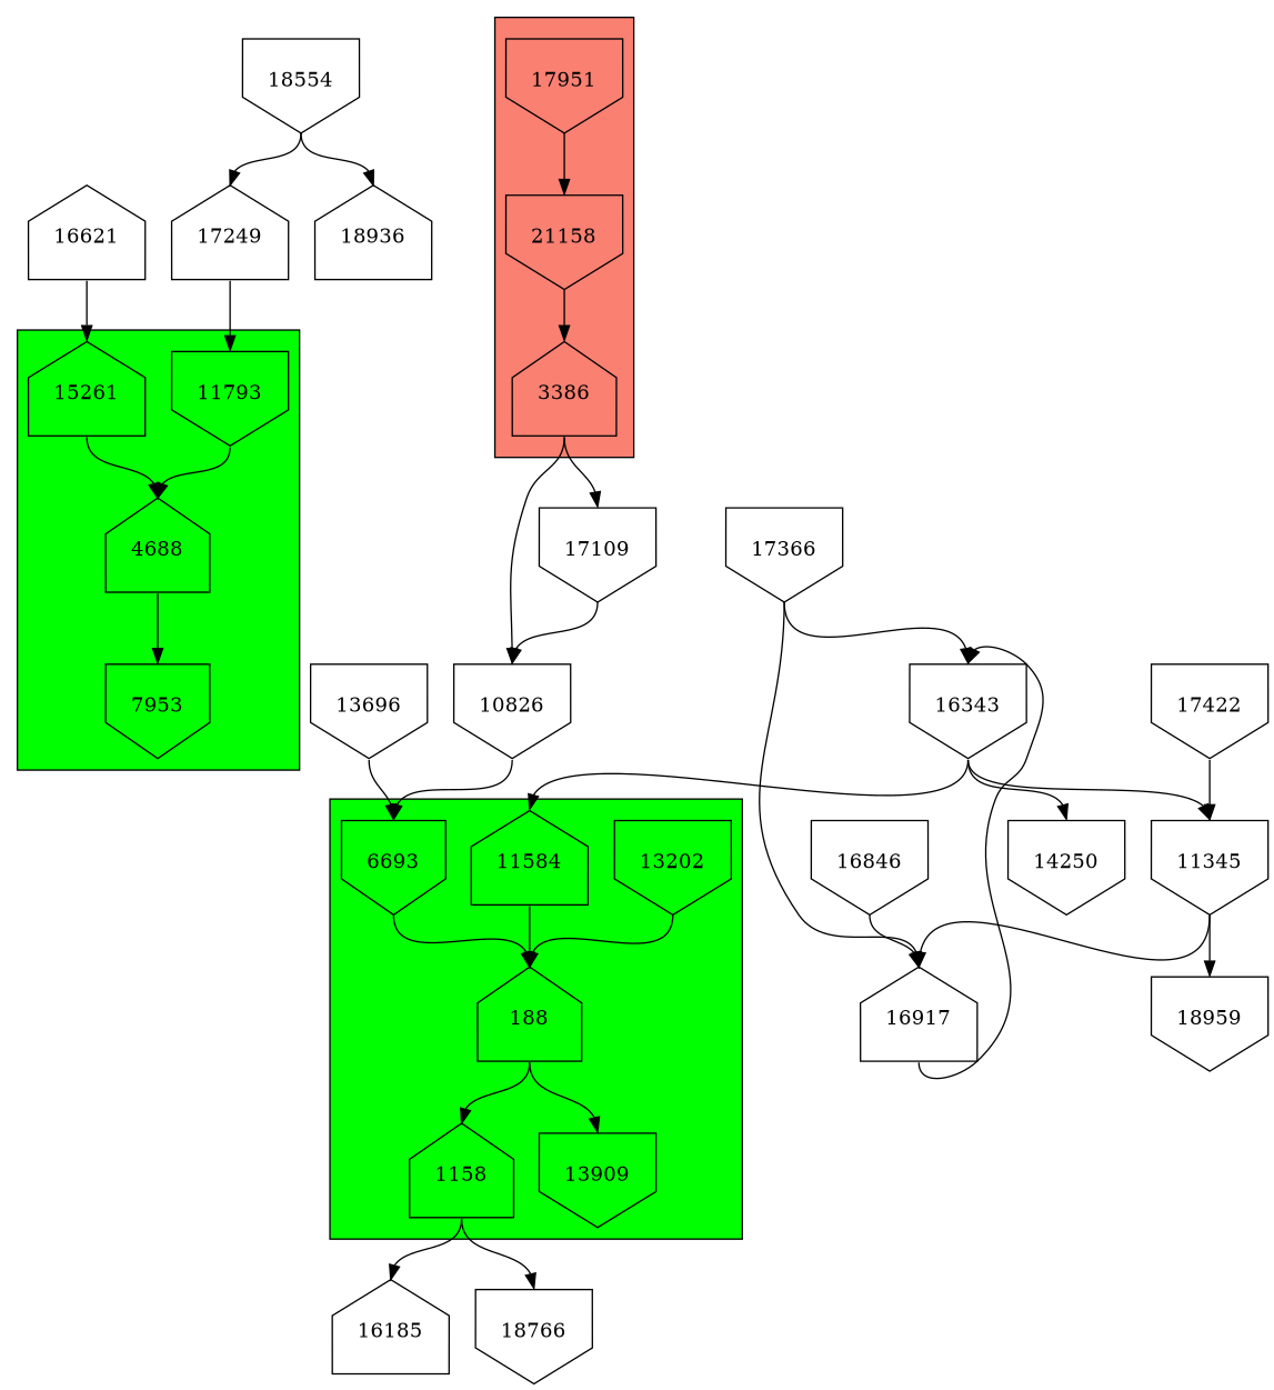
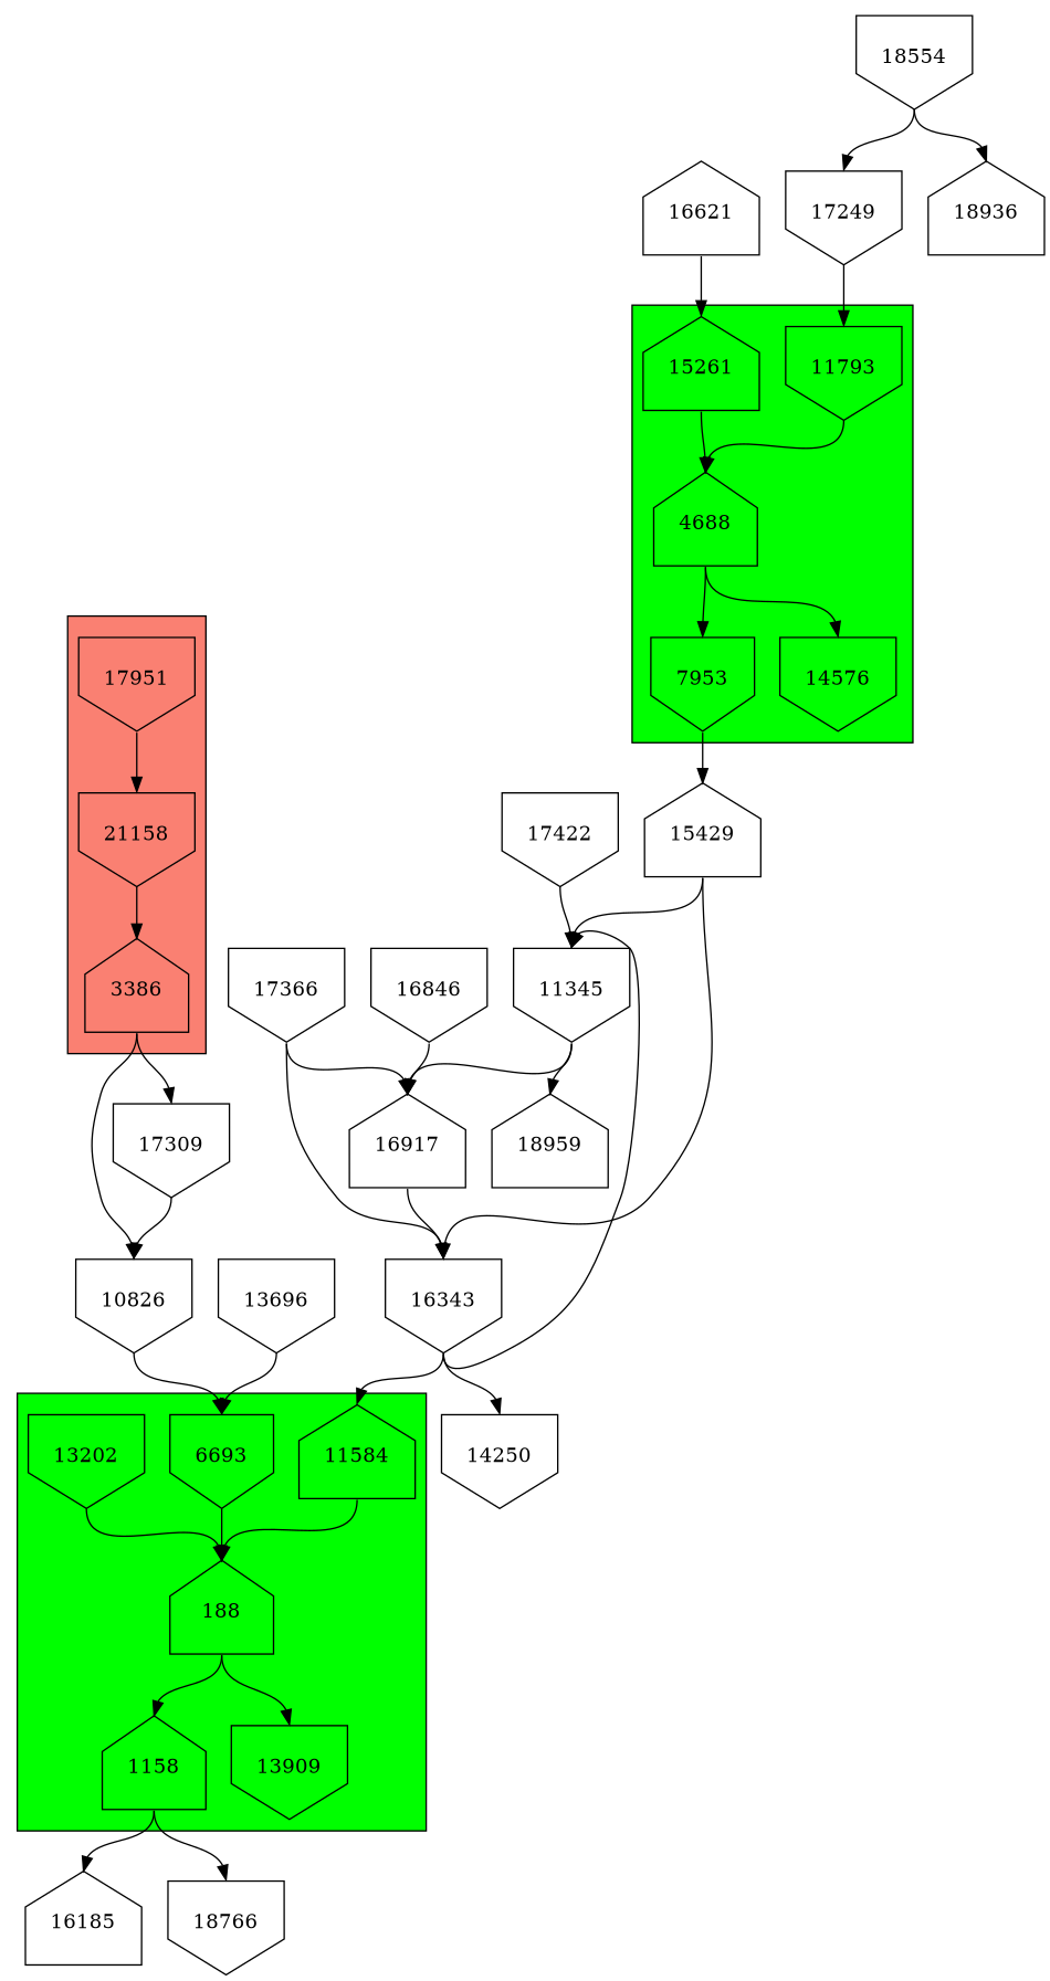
  digraph {
    node [shape=invhouse]
    edge [headport=n tailport=s]
    11793 [height=1 width=1]
    15261 [height=1 shape=house width=1]
    4688 [height=1 shape=house width=1]
    7953 [height=1 width=1]
+   14576 [height=1 width=1]
    6693 [height=1 width=1]
    11584 [height=1 shape=house width=1]
    13202 [height=1 width=1]
    188 [height=1 shape=house width=1]
    1158 [height=1 shape=house width=1]
    13909 [height=1 width=1]
    17951 [height=1 width=1]
    21158 [height=1 width=1]
    3386 [height=1 shape=house width=1]
+   15429 [height=1 shape=house width=1]
    16185 [height=1 shape=house width=1]
    18766 [height=1 width=1]
    10826 [height=1 width=1]
-   17309 [height=1 width=1 label=17109]
+   17309 [height=1 width=1]
    11345 [height=1 width=1]
    16343 [height=1 width=1]
    16917 [height=1 shape=house width=1]
-   18959 [height=1 width=1]
+   18959 [height=1 shape=house width=1]
    14250 [height=1 width=1]
    13696 [height=1 width=1]
    17366 [height=1 width=1]
    16846 [height=1 width=1]
    17422 [height=1 width=1]
    16621 [height=1 shape=house width=1]
-   17249 [height=1 shape=house width=1]
+   17249 [height=1 width=1]
    18554 [height=1 width=1]
    18936 [height=1 shape=house width=1]
    subgraph cluster_1 {
      fillcolor=green
      style=filled
      11793
      15261
      4688
      7953
+     14576
    }
    subgraph cluster_2 {
      fillcolor=green
      style=filled
      6693
      11584
      13202
      188
      1158
      13909
    }
    subgraph cluster_3 {
      fillcolor=salmon
      style=filled
      17951
      21158
      3386
    }
    11793 -> 4688
    15261 -> 4688
    4688 -> 7953
+   4688 -> 14576
+   7953 -> 15429
    6693 -> 188
    11584 -> 188
    13202 -> 188
    188 -> 1158
    188 -> 13909
    1158 -> 16185
    1158 -> 18766
    17951 -> 21158
    21158 -> 3386
    3386 -> 10826
    3386 -> 17309
+   15429 -> 11345
+   15429 -> 16343
    10826 -> 6693
    17309 -> 10826
    11345 -> 16917
    11345 -> 18959
    16343 -> 11584
    16343 -> 11345
    16343 -> 14250
    16917 -> 16343
    13696 -> 6693
    17366 -> 16343
    17366 -> 16917
    16846 -> 16917
    17422 -> 11345
    16621 -> 15261
    17249 -> 11793
    18554 -> 17249
    18554 -> 18936
  }
